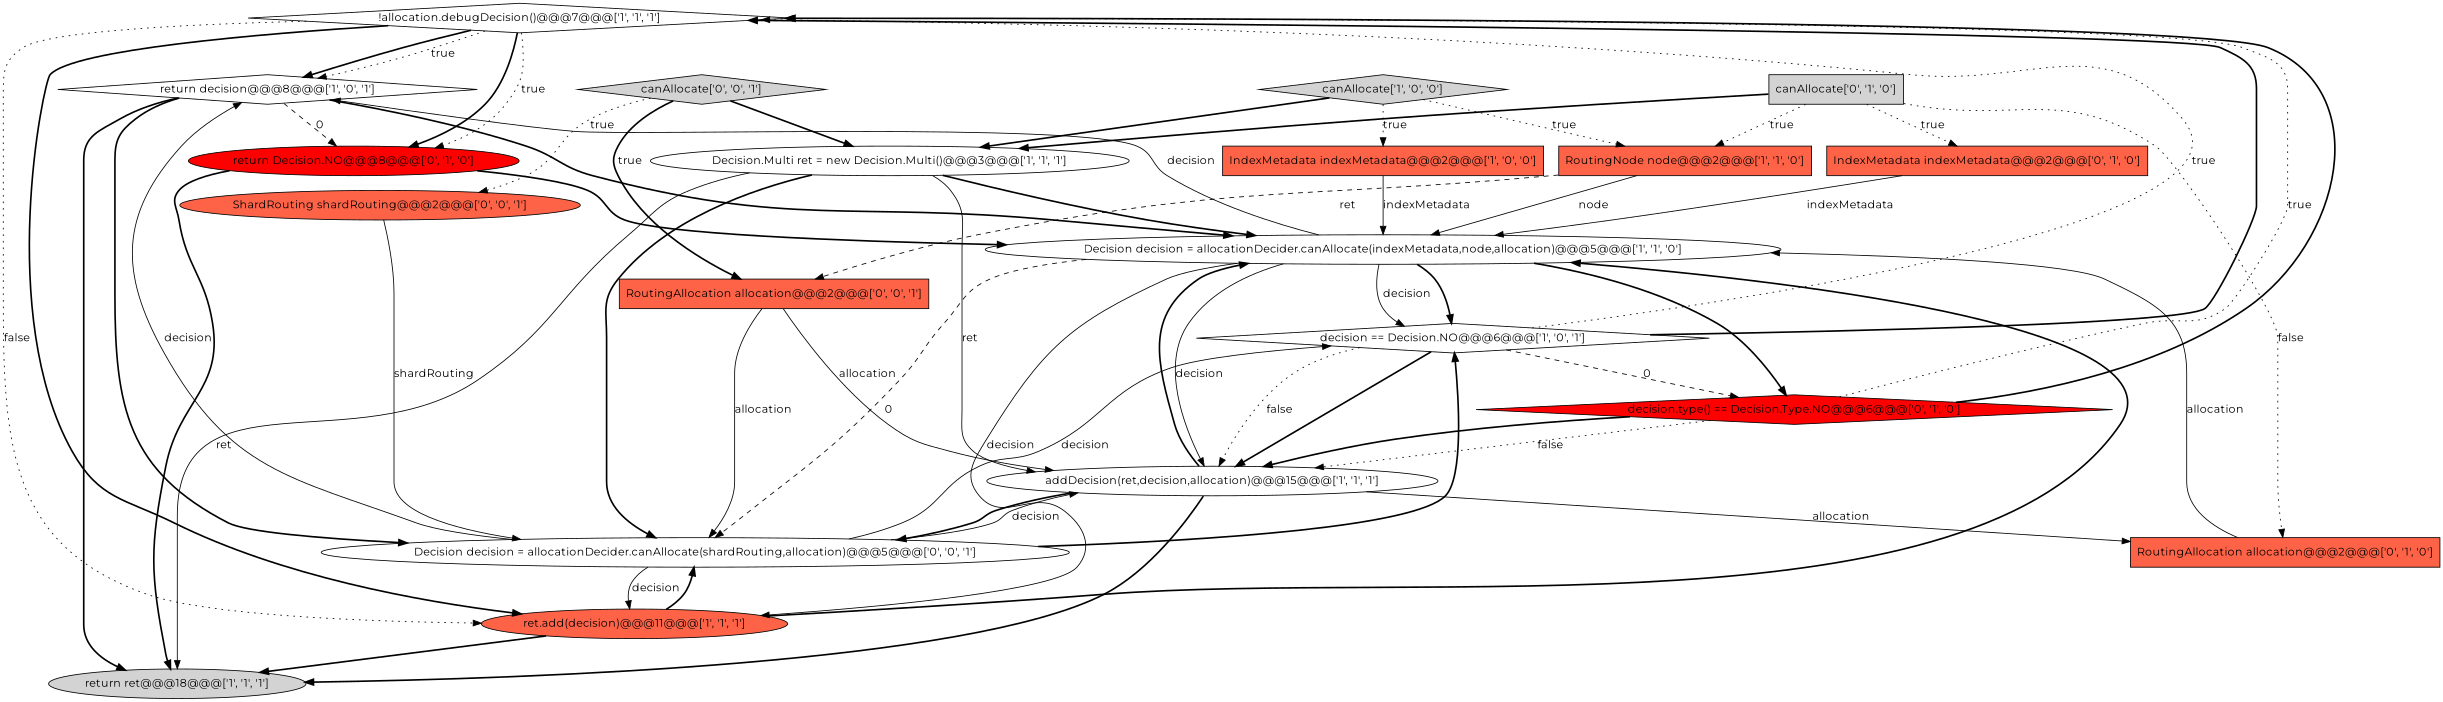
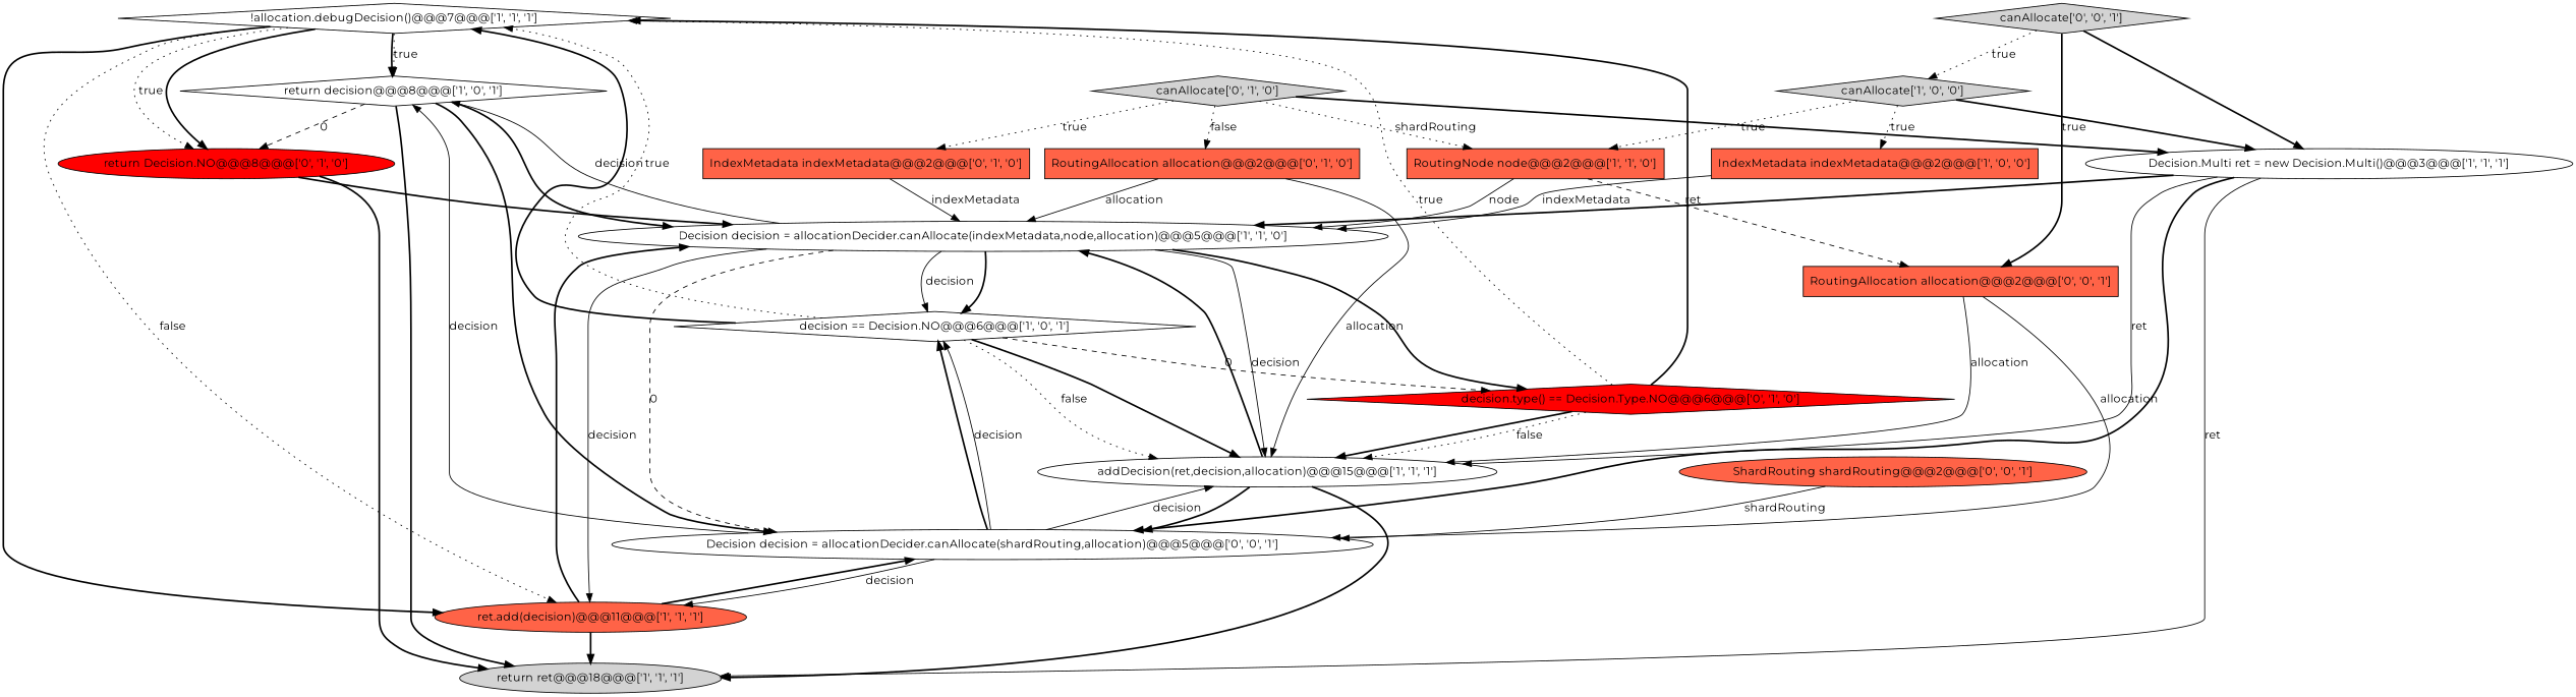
  digraph {
    fontname=Montserrat
    node [fillcolor=white fontname=Montserrat shape=ellipse style=filled]
    edge [fontname=Montserrat style=bold]
    n1 [label="!allocation.debugDecision()@@@7@@@['1', '1', '1']" shape=diamond]
    n2 [label="return decision@@@8@@@['1', '0', '1']" shape=diamond]
    n3 [fillcolor=red label="return Decision.NO@@@8@@@['0', '1', '0']"]
    n4 [fillcolor=tomato label="ret.add(decision)@@@11@@@['1', '1', '1']"]
    n5 [label="Decision decision = allocationDecider.canAllocate(indexMetadata,node,allocation)@@@5@@@['1', '1', '0']"]
    n6 [fillcolor=lightgray label="return ret@@@18@@@['1', '1', '1']"]
    n7 [label="Decision decision = allocationDecider.canAllocate(shardRouting,allocation)@@@5@@@['0', '0', '1']"]
    n8 [fillcolor=tomato label="IndexMetadata indexMetadata@@@2@@@['1', '0', '0']" shape=box]
    n9 [label="addDecision(ret,decision,allocation)@@@15@@@['1', '1', '1']"]
    n10 [fillcolor=red label="decision.type() == Decision.Type.NO@@@6@@@['0', '1', '0']" shape=diamond]
    n11 [label="decision == Decision.NO@@@6@@@['1', '0', '1']" shape=diamond]
    n12 [fillcolor=tomato label="RoutingAllocation allocation@@@2@@@['0', '1', '0']" shape=box]
    n13 [fillcolor=tomato label="RoutingNode node@@@2@@@['1', '1', '0']" shape=box]
    n14 [fillcolor=tomato label="RoutingAllocation allocation@@@2@@@['0', '0', '1']" shape=box]
    n15 [fillcolor=tomato label="IndexMetadata indexMetadata@@@2@@@['0', '1', '0']" shape=box]
-   n16 [fillcolor=lightgray label="canAllocate['0', '1', '0']" shape=box]
+   n16 [fillcolor=lightgray label="canAllocate['0', '1', '0']" shape=diamond]
    n17 [label="Decision.Multi ret = new Decision.Multi()@@@3@@@['1', '1', '1']"]
    n18 [fillcolor=lightgray label="canAllocate['0', '0', '1']" shape=diamond]
    n19 [fillcolor=tomato label="ShardRouting shardRouting@@@2@@@['0', '0', '1']"]
    n20 [fillcolor=lightgray label="canAllocate['1', '0', '0']" shape=diamond]
    n1 -> n2
    n1 -> n2 [label=true style=dotted]
    n1 -> n3
    n1 -> n3 [label=true style=dotted]
    n1 -> n4 [label=false style=dotted]
    n1 -> n4
    n2 -> n3 [label=0 style=dashed]
    n2 -> n5
    n2 -> n6
    n2 -> n7
    n3 -> n5
    n3 -> n6
    n4 -> n5
    n4 -> n6
    n4 -> n7
    n5 -> n2 [label=decision style=solid]
    n5 -> n4 [label=decision style=solid]
    n5 -> n7 [label=0 style=dashed]
    n5 -> n9 [label=decision style=solid]
    n5 -> n10
    n5 -> n11
    n5 -> n11 [label=decision style=solid]
    n7 -> n2 [label=decision style=solid]
    n7 -> n4 [label=decision style=solid]
    n7 -> n9 [label=decision style=solid]
    n7 -> n11 [label=decision style=solid]
    n7 -> n11
    n8 -> n5 [label=indexMetadata style=solid]
    n9 -> n5
    n9 -> n6
    n9 -> n7
    n10 -> n1 [label=true style=dotted]
    n10 -> n1
    n10 -> n9
    n10 -> n9 [label=false style=dotted]
    n11 -> n1
    n11 -> n1 [label=true style=dotted]
    n11 -> n9 [label=false style=dotted]
    n11 -> n9
    n11 -> n10 [label=0 style=dashed]
    n12 -> n5 [label=allocation style=solid]
-   n9 -> n12 [label=allocation style=solid]
+   n12 -> n9 [label=allocation style=solid]
    n13 -> n5 [label="node" style=solid]
    n13 -> n14 [label=ret style=dashed]
    n14 -> n7 [label=allocation style=solid]
    n14 -> n9 [label=allocation style=solid]
    n15 -> n5 [label=indexMetadata style=solid]
    n16 -> n12 [label=false style=dotted]
-   n16 -> n13 [label=true style=dotted]
+   n16 -> n13 [label=shardRouting style=dotted]
    n16 -> n15 [label=true style=dotted]
    n16 -> n17
    n17 -> n5
    n17 -> n6 [label=ret style=solid]
    n17 -> n7
    n17 -> n9 [label=ret style=solid]
    n18 -> n14 [label=true]
    n18 -> n17
-   n18 -> n19 [label=true style=dotted]
+   n18 -> n20 [label=true style=dotted]
    n19 -> n7 [label=shardRouting style=solid]
    n20 -> n8 [label=true style=dotted]
    n20 -> n13 [label=true style=dotted]
    n20 -> n17
  }
